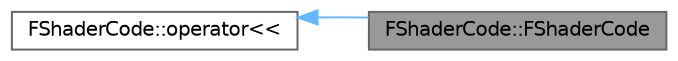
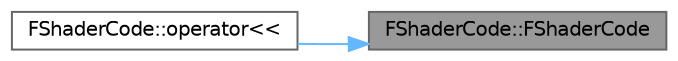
  digraph {
    rankdir=RL
    node [fontname=Helvetica fontsize=10 shape=box style=filled]
    n1 [color=gray40 fillcolor=grey60 fontcolor=black height=0.2 label="FShaderCode::FShaderCode" width=0.4]
    n2 [color=grey40 fillcolor=white height=0.2 label="FShaderCode::operator\<\<" width=0.4]
-   n2 -> n1 [color=steelblue1 dir=back fontname=Helvetica fontsize=10 labelfontname=Helvetica labelfontsize=10 style=solid]
+   n1 -> n2 [color=steelblue1 dir=back fontname=Helvetica fontsize=10 labelfontname=Helvetica labelfontsize=10 style=solid]
  }
